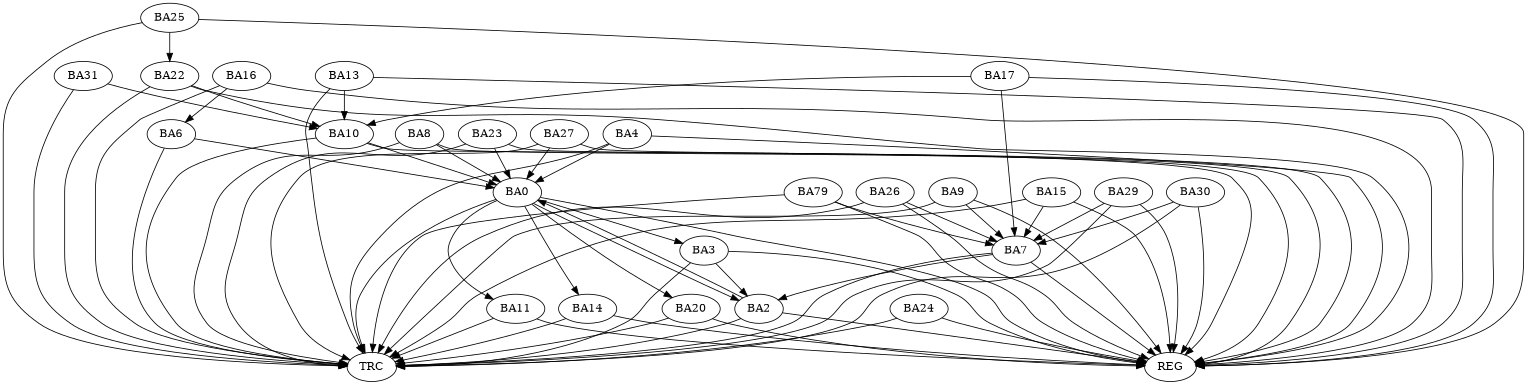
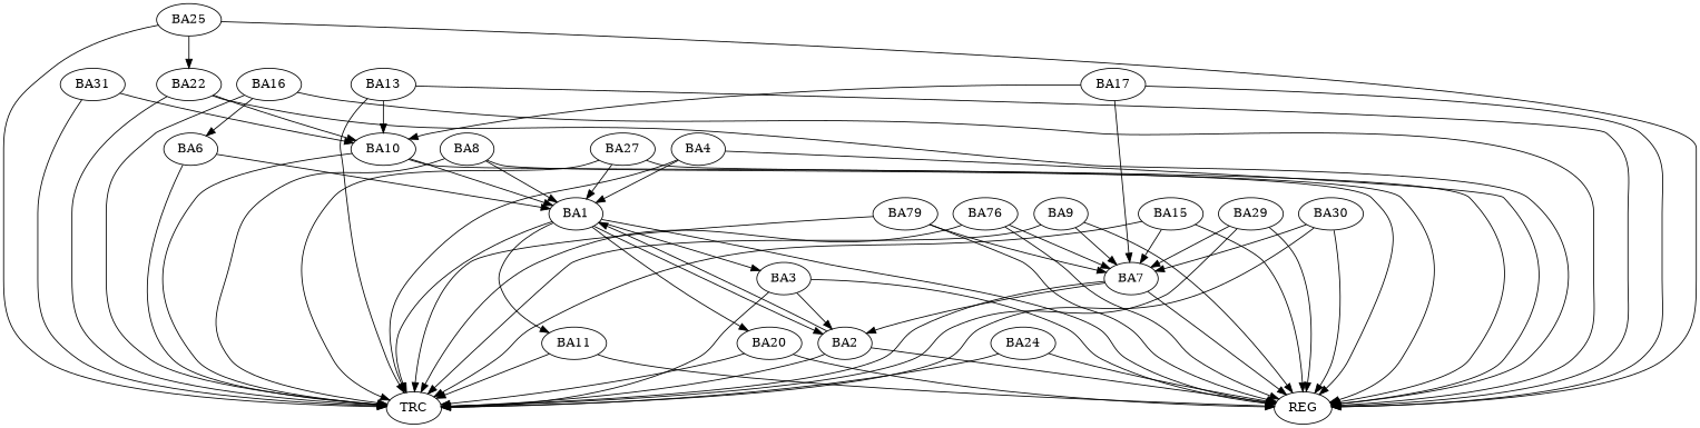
  strict digraph {
-   n1 [label=BA0]
+   n1 [label=BA1]
    n2 [label=BA2]
    n3 [label=BA3]
    n4 [label=BA11]
-   n5 [label=BA14]
    n6 [label=BA20]
    n7 [label=REG]
    n8 [label=TRC]
    n9 [label=BA4]
    n10 [label=BA6]
    n11 [label=BA7]
    n12 [label=BA8]
    n13 [label=BA9]
    n14 [label=BA10]
    n15 [label=BA13]
    n16 [label=BA15]
    n17 [label=BA16]
    n18 [label=BA17]
    n19 [label=BA79]
    n20 [label=BA22]
-   n21 [label=BA23]
    n22 [label=BA24]
    n23 [label=BA25]
-   n24 [label=BA26]
+   n24 [label=BA76]
    n25 [label=BA27]
    n26 [label=BA29]
    n27 [label=BA30]
    n28 [label=BA31]
    n1 -> n2
    n1 -> n3
    n1 -> n4
-   n1 -> n5
    n1 -> n6
    n1 -> n7
    n1 -> n8
    n2 -> n1
    n2 -> n7
    n2 -> n8
    n3 -> n2
    n3 -> n7
    n3 -> n8
    n4 -> n7
    n4 -> n8
-   n5 -> n7
-   n5 -> n8
    n6 -> n7
    n6 -> n8
    n9 -> n1
    n9 -> n7
    n9 -> n8
    n10 -> n1
    n10 -> n8
    n11 -> n2
    n11 -> n7
    n11 -> n8
    n12 -> n1
    n12 -> n7
    n12 -> n8
    n13 -> n7
    n13 -> n8
    n13 -> n11
    n14 -> n1
    n14 -> n7
    n14 -> n8
    n15 -> n7
    n15 -> n8
    n15 -> n14
    n16 -> n7
    n16 -> n8
    n16 -> n11
    n17 -> n7
    n17 -> n8
    n17 -> n10
    n18 -> n7
    n18 -> n11
    n18 -> n14
    n19 -> n7
    n19 -> n8
    n19 -> n11
    n20 -> n7
    n20 -> n8
    n20 -> n14
-   n21 -> n1
-   n21 -> n7
-   n21 -> n8
    n22 -> n7
    n22 -> n8
    n23 -> n7
    n23 -> n8
    n23 -> n20
    n24 -> n7
    n24 -> n8
    n24 -> n11
    n25 -> n1
    n25 -> n7
    n25 -> n8
    n26 -> n7
    n26 -> n8
    n26 -> n11
    n27 -> n7
    n27 -> n8
    n27 -> n11
    n28 -> n8
    n28 -> n14
  }
